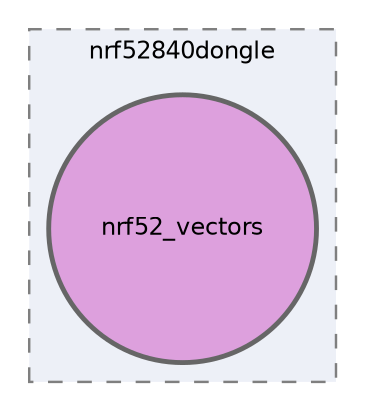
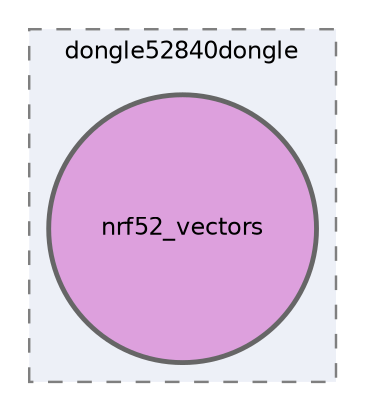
  digraph {
    compound=true
    n1 [color=gray40 fillcolor=plum fontname=Helvetica fontsize=10 height=0.2 label=nrf52_vectors shape=circle style="filled,bold" width=0.4]
    subgraph cluster_1 {
      bgcolor="#edf0f7"
      fontname=Helvetica
      fontsize=10
-     label=nrf52840dongle
+     label=dongle52840dongle
      pencolor=grey50
      style="filled,dashed"
      n1
    }
  }
